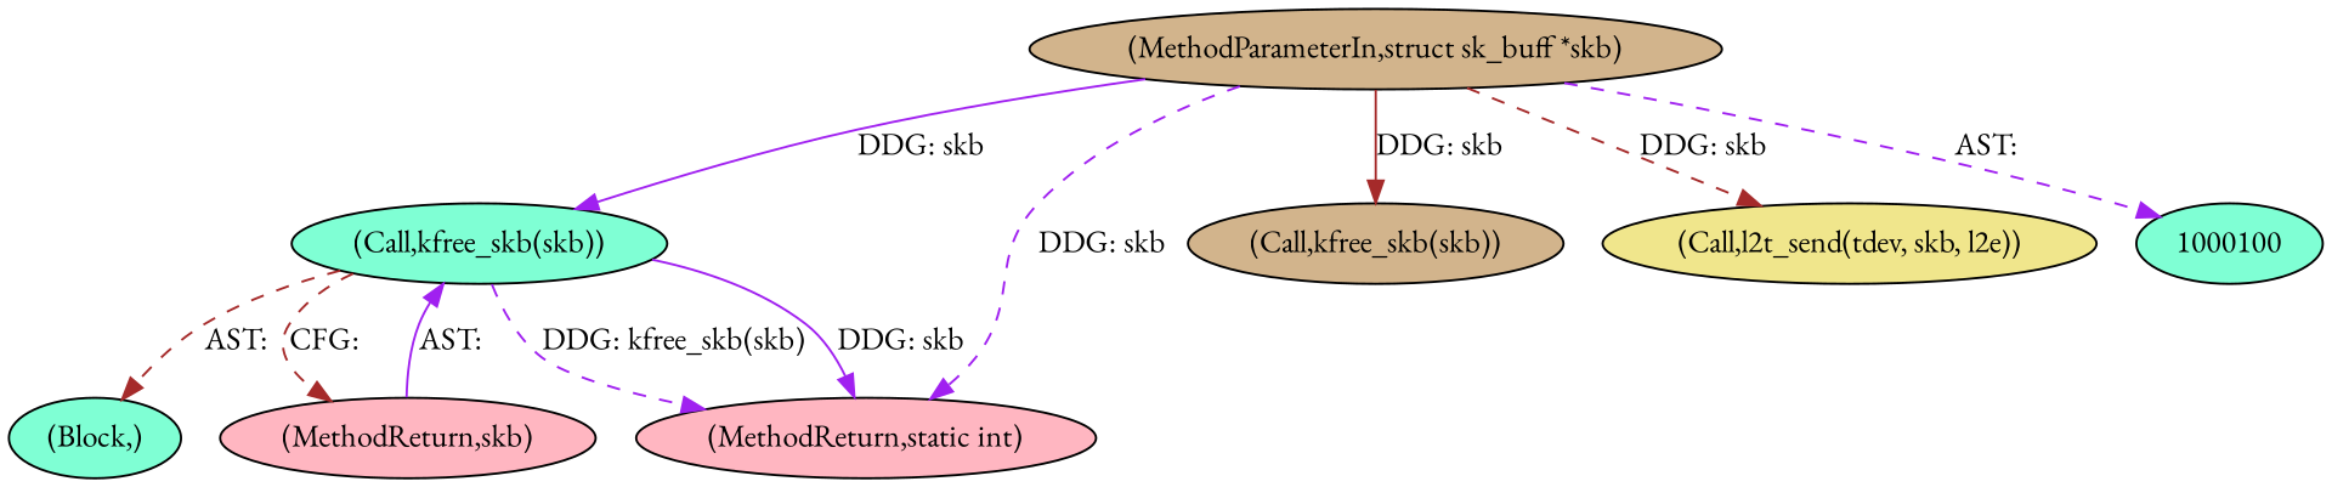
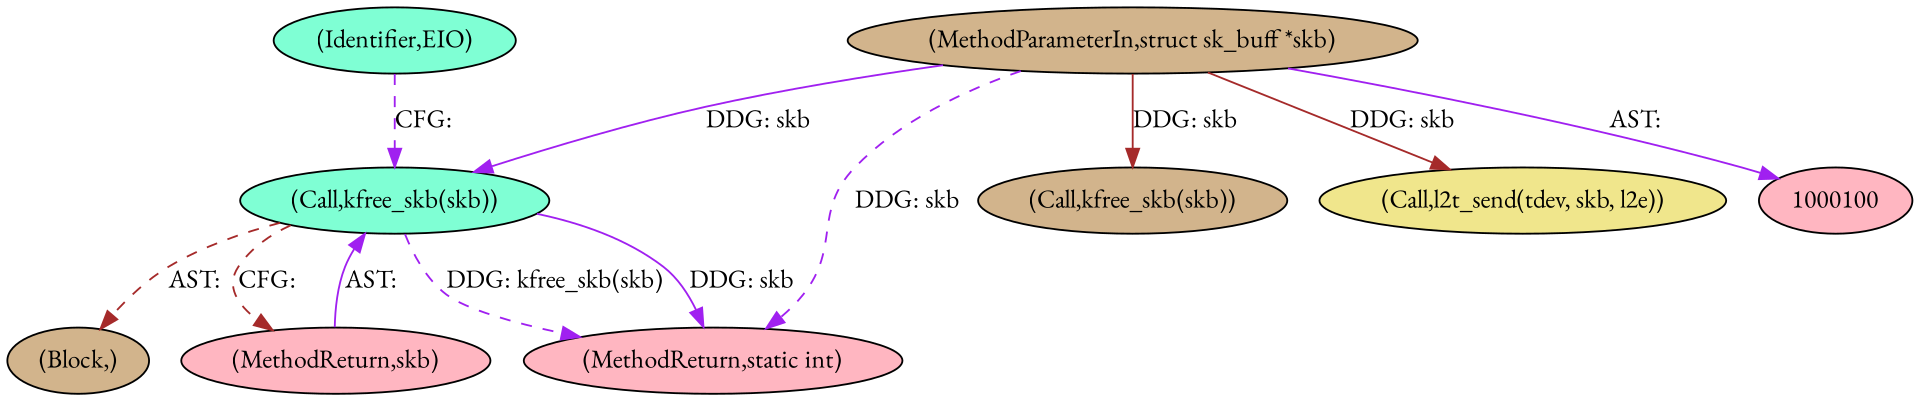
  digraph {
    fontname="EB Garamond"
    node [fillcolor=aquamarine fontname="EB Garamond" style=filled]
    edge [color=purple fontname="EB Garamond" style=dashed]
    n1 [label="(Call,kfree_skb(skb))"]
-   n2 [label="(Block,)"]
+   n2 [fillcolor=tan label="(Block,)"]
    n3 [fillcolor=lightpink label="(MethodReturn,skb)"]
    n4 [fillcolor=lightpink label="(MethodReturn,static int)"]
    n5 [fillcolor=tan label="(MethodParameterIn,struct sk_buff *skb)"]
    n6 [fillcolor=tan label="(Call,kfree_skb(skb))"]
    n7 [fillcolor=khaki label="(Call,l2t_send(tdev, skb, l2e))"]
-   1000100
+   1000100 [fillcolor=lightpink]
+   n9 [label="(Identifier,EIO)"]
    n1 -> n2 [color=brown label="AST: "]
    n1 -> n3 [color=brown label="CFG: "]
    n1 -> n4 [label="DDG: kfree_skb(skb)"]
    n1 -> n4 [label="DDG: skb" style=solid]
    n3 -> n1 [label="AST: " style=solid]
    n5 -> n1 [label="DDG: skb" style=solid]
    n5 -> n4 [label="DDG: skb"]
    n5 -> n6 [color=brown label="DDG: skb" style=solid]
-   n5 -> n7 [color=brown label="DDG: skb"]
-   n5 -> 1000100 [label="AST: "]
+   n5 -> n7 [color=brown label="DDG: skb" style=solid]
+   n5 -> 1000100 [label="AST: " style=solid]
+   n9 -> n1 [label="CFG: "]
  }
